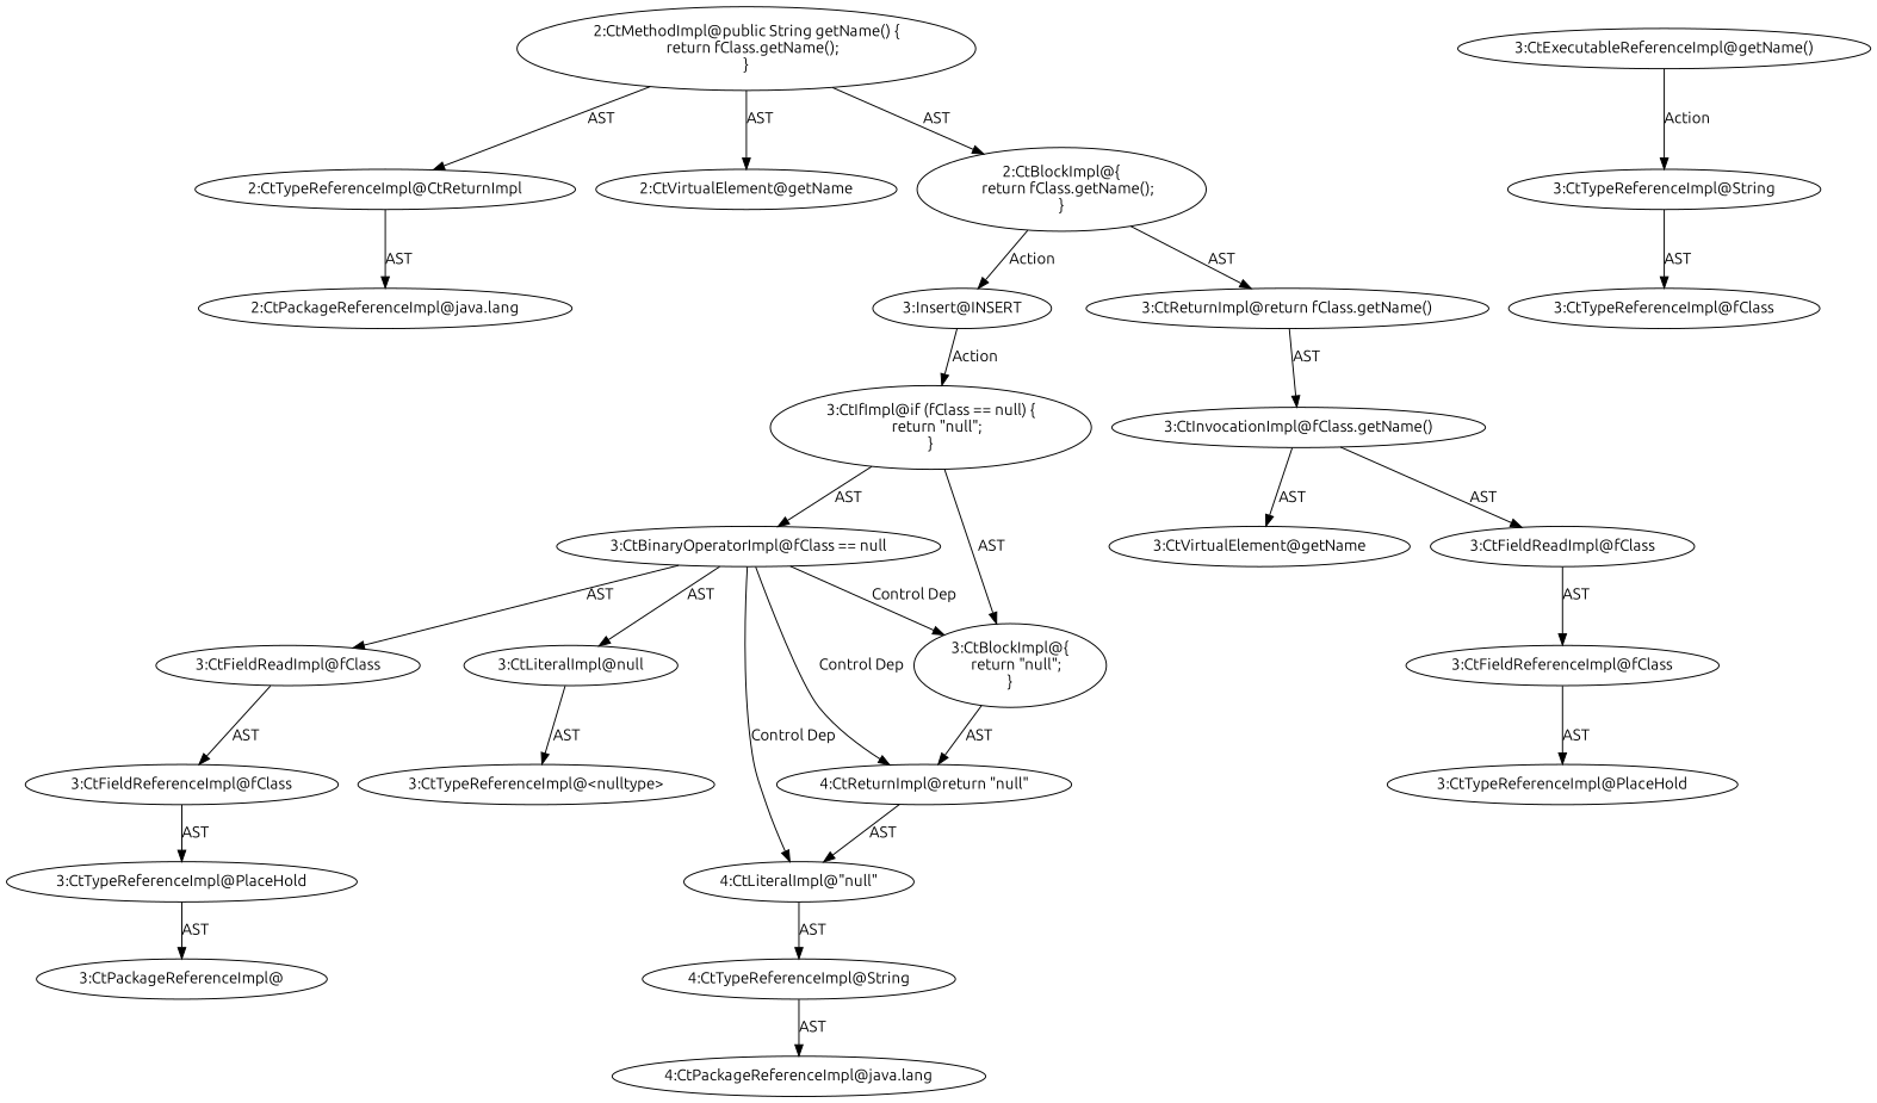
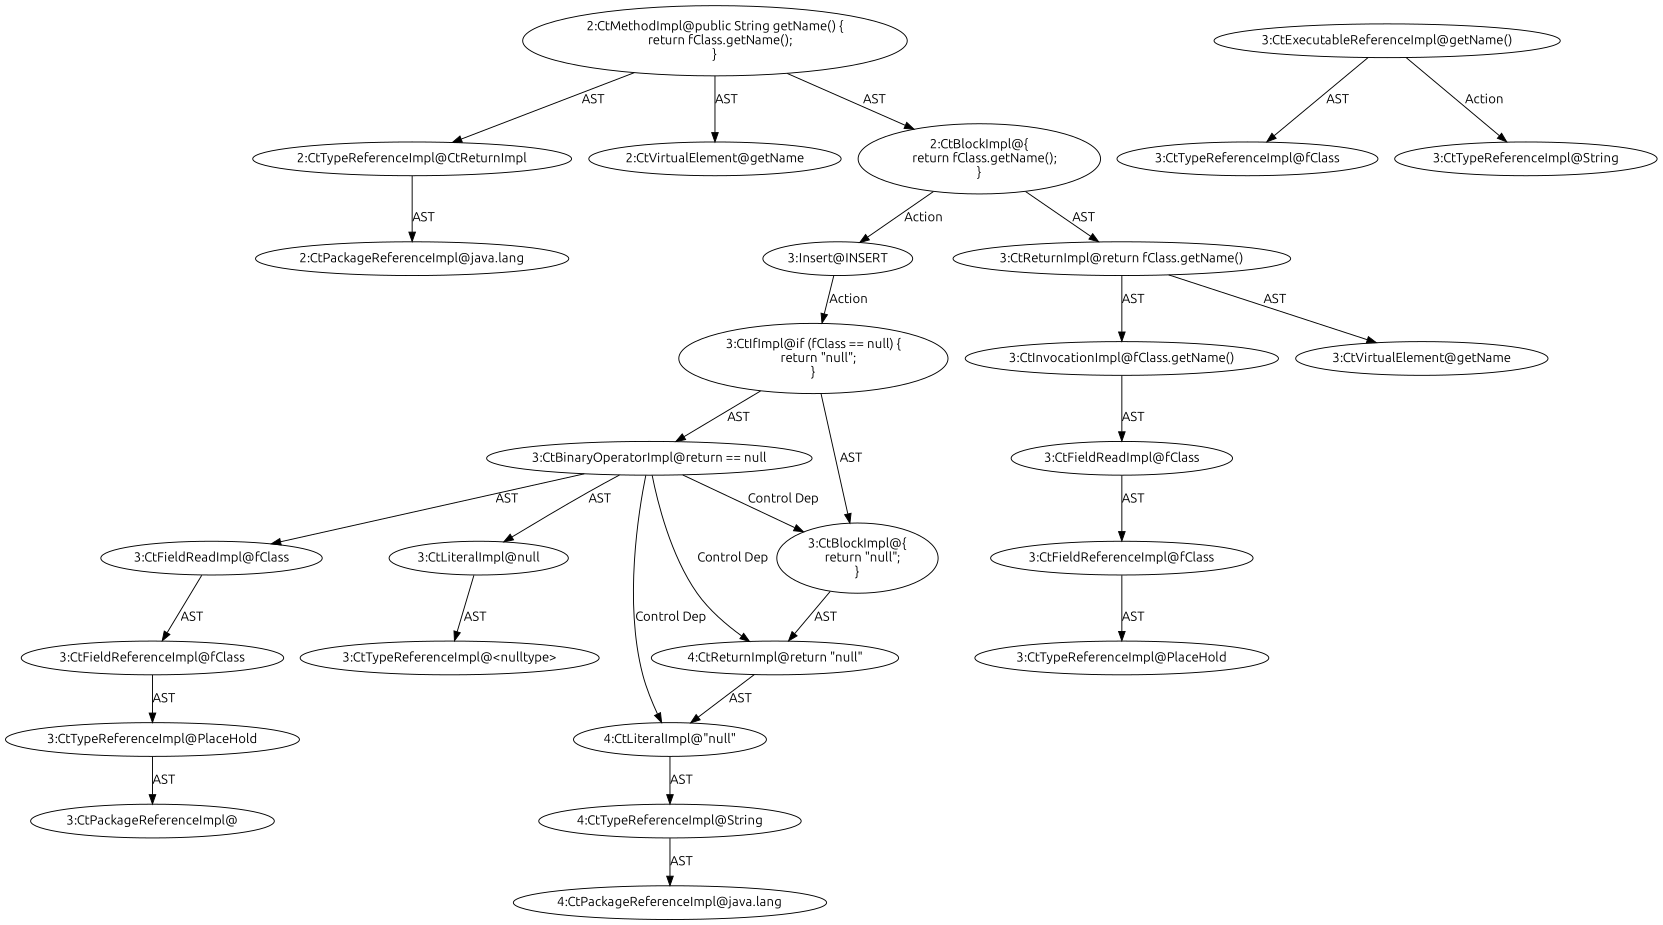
  digraph {
    fontname=Ubuntu
    node [fontname=Ubuntu shape=ellipse]
    edge [fontname=Ubuntu]
    n1 [label="2:CtTypeReferenceImpl@CtReturnImpl"]
    n2 [label="2:CtPackageReferenceImpl@java.lang"]
    n3 [label="2:CtVirtualElement@getName"]
    n4 [label="3:CtExecutableReferenceImpl@getName()"]
    n5 [label="3:CtTypeReferenceImpl@fClass"]
    n6 [label="3:CtTypeReferenceImpl@String"]
    n7 [label="3:CtVirtualElement@getName"]
    n8 [label="3:CtFieldReferenceImpl@fClass"]
    n9 [label="3:CtTypeReferenceImpl@PlaceHold"]
    n10 [label="3:CtFieldReadImpl@fClass"]
    n11 [label="3:CtInvocationImpl@fClass.getName()"]
    n12 [label="3:CtReturnImpl@return fClass.getName()"]
    n13 [label="2:CtBlockImpl@\{\n    return fClass.getName();\n\}"]
    n14 [label="3:Insert@INSERT"]
    n15 [label="3:CtIfImpl@if (fClass == null) \{\n    return \"null\";\n\}"]
    n16 [label="2:CtMethodImpl@public String getName() \{\n    return fClass.getName();\n\}"]
-   n17 [label="3:CtBinaryOperatorImpl@fClass == null"]
+   n17 [label="3:CtBinaryOperatorImpl@return == null"]
    n18 [label="3:CtBlockImpl@\{\n    return \"null\";\n\}"]
    n19 [label="3:CtPackageReferenceImpl@"]
    n20 [label="3:CtTypeReferenceImpl@PlaceHold"]
    n21 [label="3:CtFieldReferenceImpl@fClass"]
    n22 [label="3:CtFieldReadImpl@fClass"]
    n23 [label="3:CtTypeReferenceImpl@<nulltype>"]
    n24 [label="3:CtLiteralImpl@null"]
    n25 [label="4:CtLiteralImpl@\"null\""]
    n26 [label="4:CtReturnImpl@return \"null\""]
    n27 [label="4:CtTypeReferenceImpl@String"]
    n28 [label="4:CtPackageReferenceImpl@java.lang"]
    n1 -> n2 [label=AST]
-   n6 -> n5 [label=AST]
+   n4 -> n5 [label=AST]
    n4 -> n6 [label=Action]
    n8 -> n9 [label=AST]
    n10 -> n8 [label=AST]
-   n11 -> n7 [label=AST]
+   n12 -> n7 [label=AST]
    n11 -> n10 [label=AST]
    n12 -> n11 [label=AST]
    n13 -> n12 [label=AST]
    n13 -> n14 [label=Action]
    n14 -> n15 [label=Action]
    n15 -> n17 [label=AST]
    n15 -> n18 [label=AST]
    n16 -> n1 [label=AST]
    n16 -> n3 [label=AST]
    n16 -> n13 [label=AST]
    n17 -> n18 [label="Control Dep"]
    n17 -> n22 [label=AST]
    n17 -> n24 [label=AST]
    n17 -> n25 [label="Control Dep"]
    n17 -> n26 [label="Control Dep"]
    n18 -> n26 [label=AST]
    n20 -> n19 [label=AST]
    n21 -> n20 [label=AST]
    n22 -> n21 [label=AST]
    n24 -> n23 [label=AST]
    n25 -> n27 [label=AST]
    n26 -> n25 [label=AST]
    n27 -> n28 [label=AST]
  }
